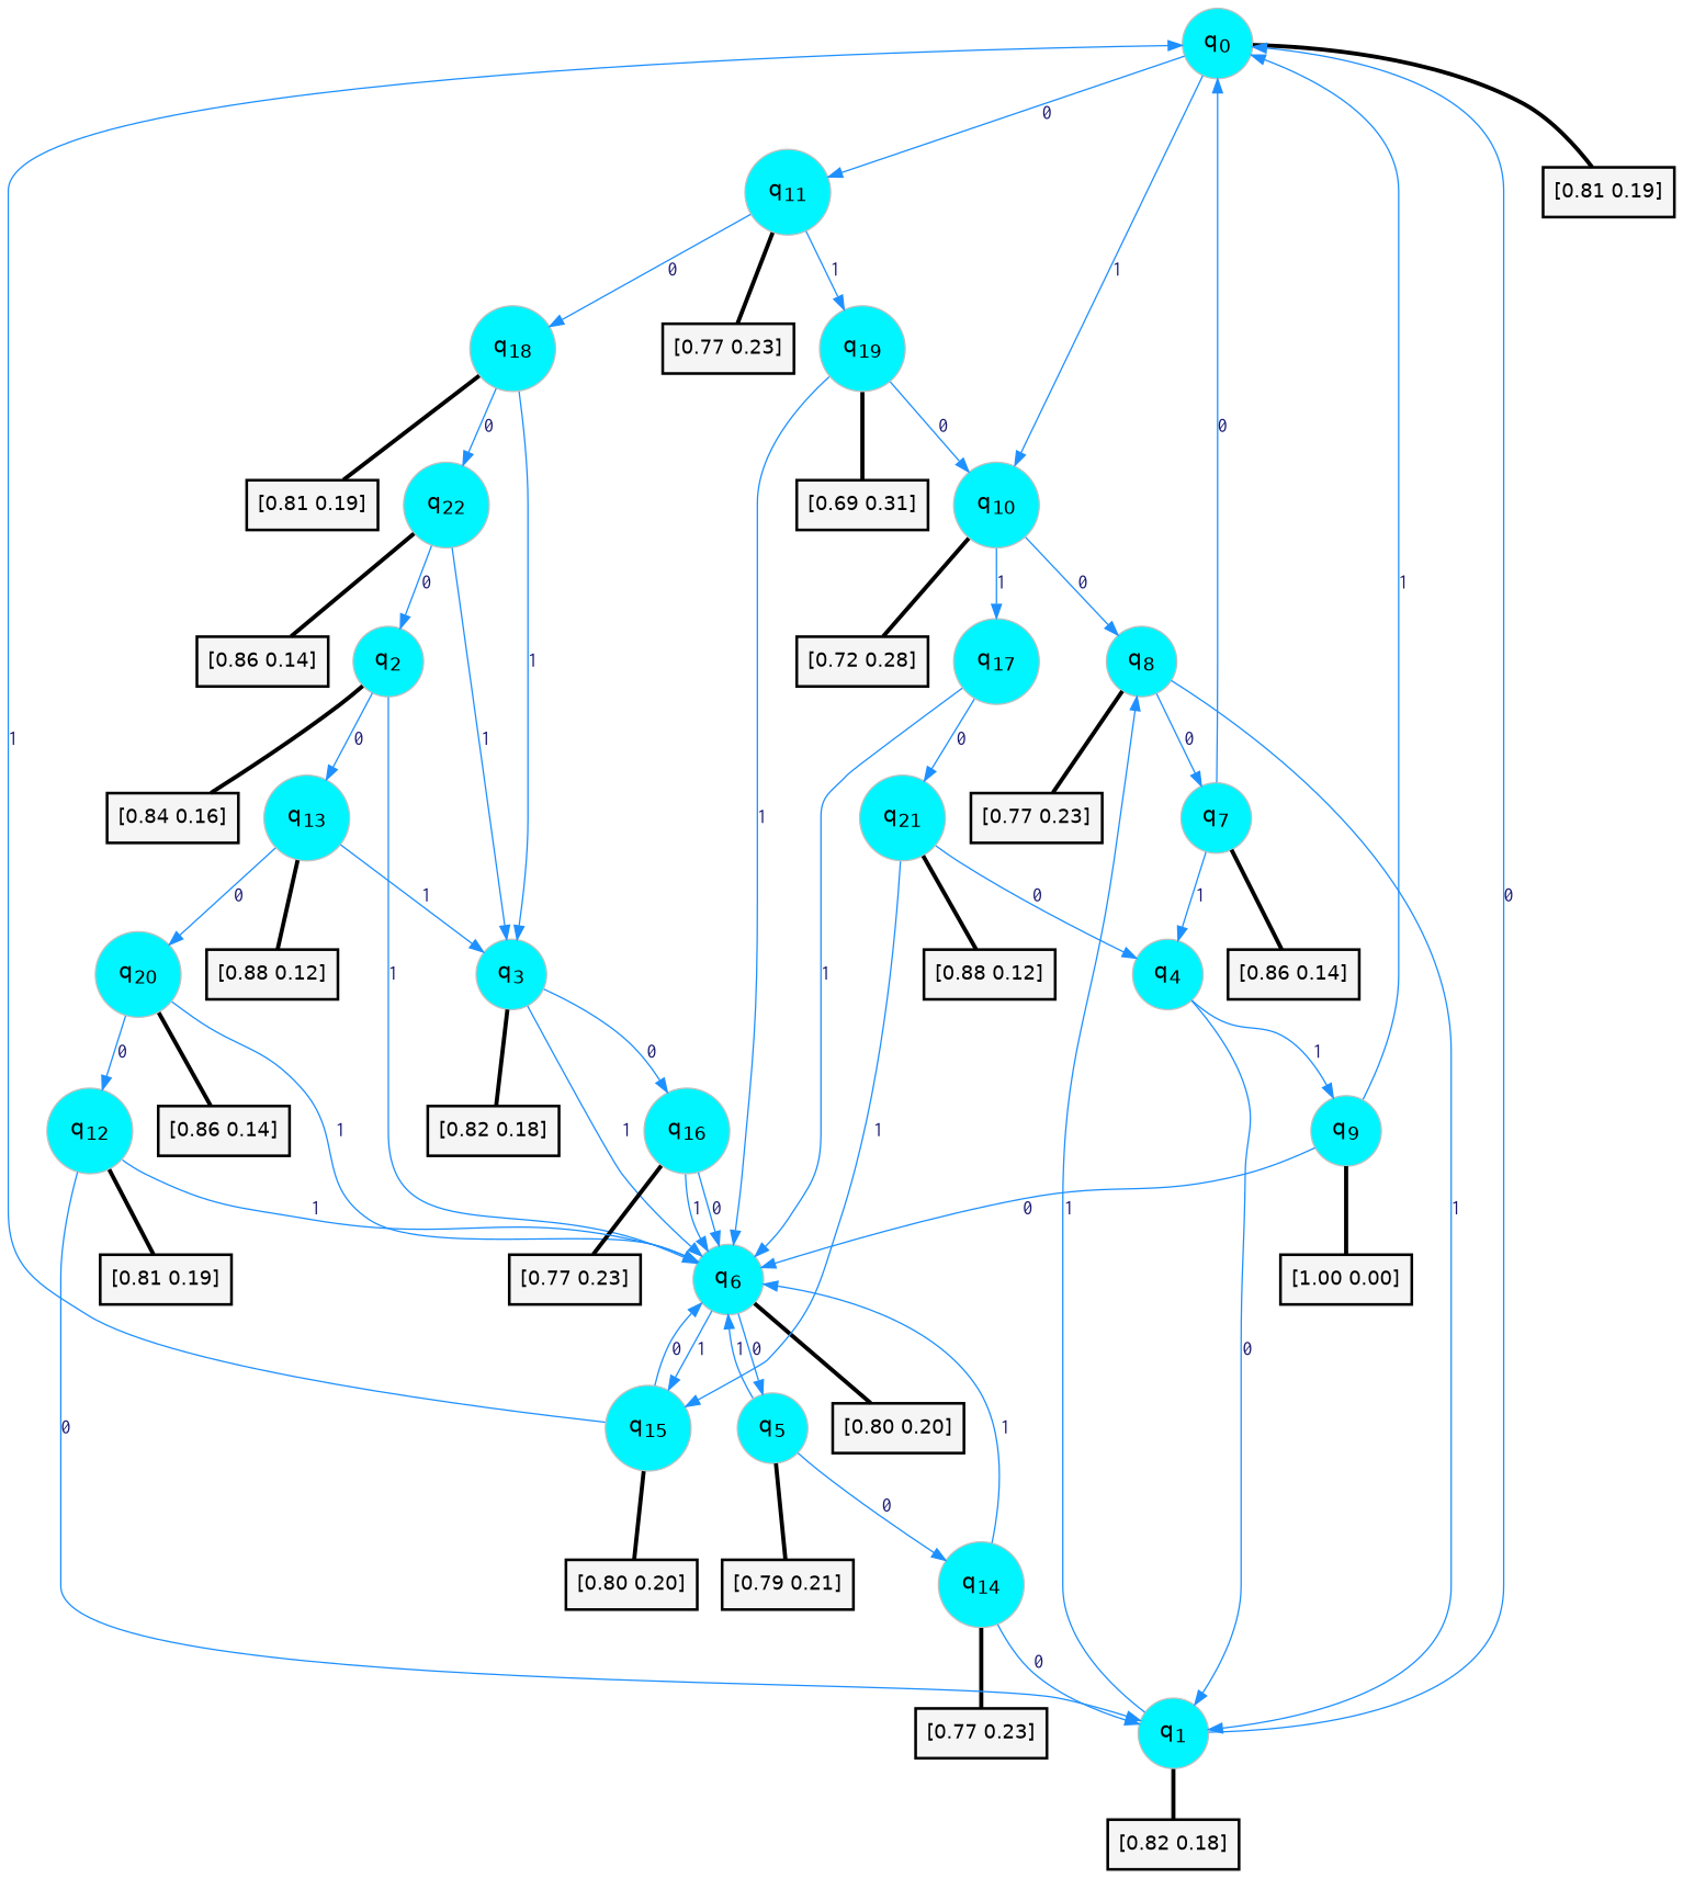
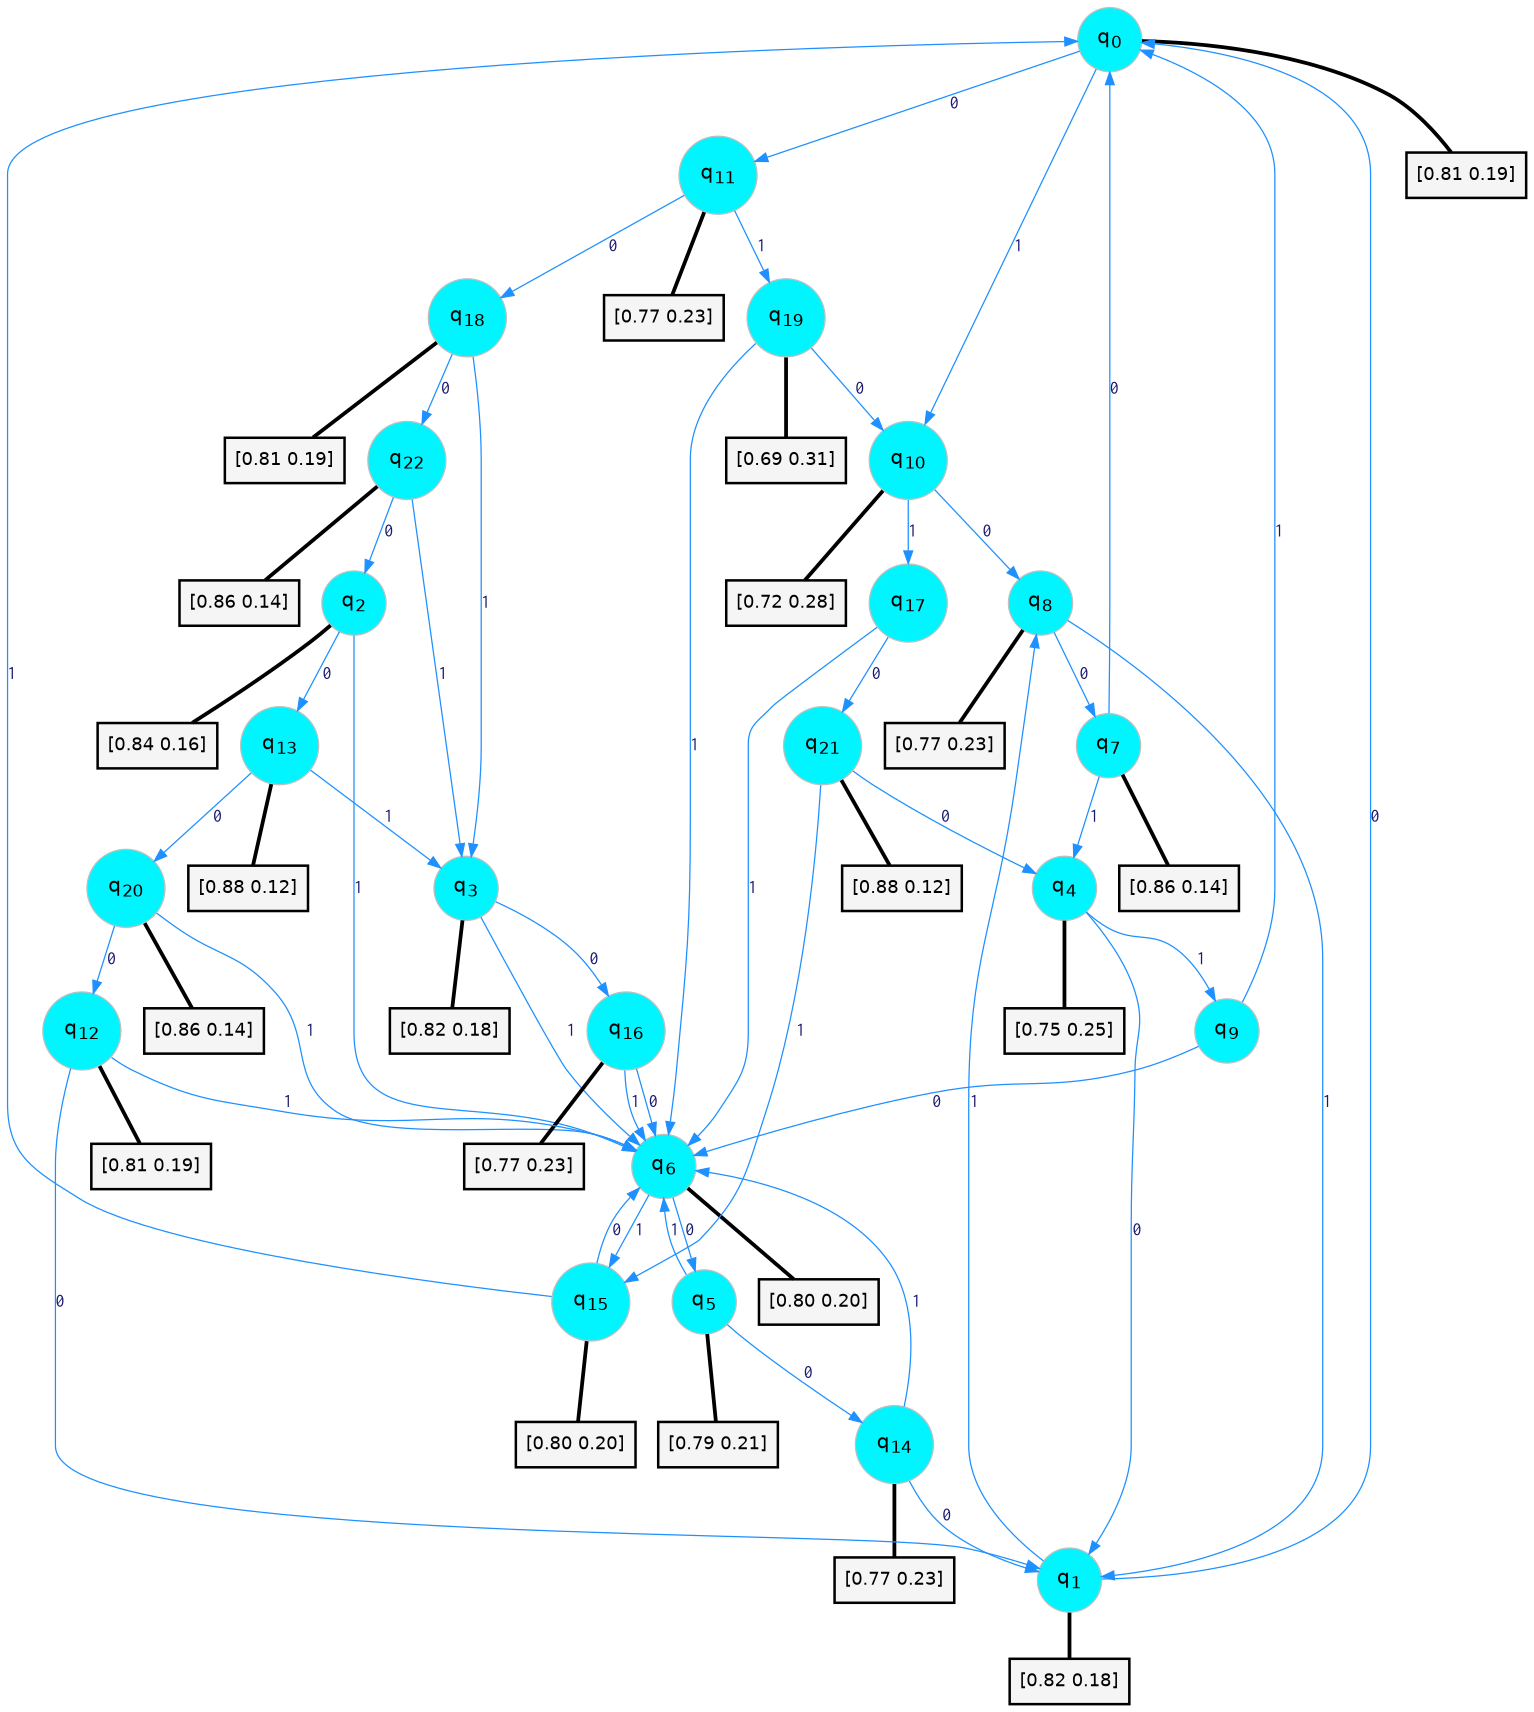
  digraph {
    rankdir=TD
    node [color=gray fillcolor=turquoise1 fontcolor=black fontname=Helvetica fontsize=16 fontweight=bold shape=circle style=filled]
    edge [arrowsize=1 color=dodgerblue1 fontcolor=midnightblue fontname=courier fontweight=bold penwidth=1 style=solid weight=20]
    n1 [label=<q<SUB>0</SUB>>]
    n2 [label=<q<SUB>10</SUB>>]
    n3 [label=<q<SUB>11</SUB>>]
    n4 [color=black fillcolor=whitesmoke fontsize=14 label="[0.81 0.19]" penwidth=2 shape=box]
    n5 [label=<q<SUB>8</SUB>>]
    n6 [label=<q<SUB>17</SUB>>]
    n7 [color=black fillcolor=whitesmoke fontsize=14 label="[0.72 0.28]" penwidth=2 shape=box]
    n8 [label=<q<SUB>18</SUB>>]
    n9 [label=<q<SUB>19</SUB>>]
    n10 [color=black fillcolor=whitesmoke fontsize=14 label="[0.77 0.23]" penwidth=2 shape=box]
    n11 [label=<q<SUB>1</SUB>>]
    n12 [color=black fillcolor=whitesmoke fontsize=14 label="[0.82 0.18]" penwidth=2 shape=box]
    n13 [label=<q<SUB>7</SUB>>]
    n14 [color=black fillcolor=whitesmoke fontsize=14 label="[0.77 0.23]" penwidth=2 shape=box]
    n15 [label=<q<SUB>2</SUB>>]
    n16 [label=<q<SUB>6</SUB>>]
    n17 [label=<q<SUB>13</SUB>>]
    n18 [color=black fillcolor=whitesmoke fontsize=14 label="[0.84 0.16]" penwidth=2 shape=box]
    n19 [label=<q<SUB>5</SUB>>]
    n20 [label=<q<SUB>15</SUB>>]
    n21 [color=black fillcolor=whitesmoke fontsize=14 label="[0.80 0.20]" penwidth=2 shape=box]
    n22 [label=<q<SUB>3</SUB>>]
    n23 [label=<q<SUB>20</SUB>>]
    n24 [color=black fillcolor=whitesmoke fontsize=14 label="[0.88 0.12]" penwidth=2 shape=box]
    n25 [label=<q<SUB>16</SUB>>]
    n26 [color=black fillcolor=whitesmoke fontsize=14 label="[0.82 0.18]" penwidth=2 shape=box]
    n27 [color=black fillcolor=whitesmoke fontsize=14 label="[0.77 0.23]" penwidth=2 shape=box]
    n28 [label=<q<SUB>4</SUB>>]
    n29 [label=<q<SUB>9</SUB>>]
-   n31 [color=black fillcolor=whitesmoke fontsize=14 label="[1.00 0.00]" penwidth=2 shape=box]
+   n30 [color=black fillcolor=whitesmoke fontsize=14 label="[0.75 0.25]" penwidth=2 shape=box]
    n32 [label=<q<SUB>14</SUB>>]
    n33 [color=black fillcolor=whitesmoke fontsize=14 label="[0.79 0.21]" penwidth=2 shape=box]
    n34 [color=black fillcolor=whitesmoke fontsize=14 label="[0.77 0.23]" penwidth=2 shape=box]
    n35 [color=black fillcolor=whitesmoke fontsize=14 label="[0.80 0.20]" penwidth=2 shape=box]
    n36 [color=black fillcolor=whitesmoke fontsize=14 label="[0.86 0.14]" penwidth=2 shape=box]
    n37 [label=<q<SUB>21</SUB>>]
    n38 [label=<q<SUB>22</SUB>>]
    n39 [color=black fillcolor=whitesmoke fontsize=14 label="[0.81 0.19]" penwidth=2 shape=box]
    n40 [color=black fillcolor=whitesmoke fontsize=14 label="[0.69 0.31]" penwidth=2 shape=box]
    n41 [label=<q<SUB>12</SUB>>]
    n42 [color=black fillcolor=whitesmoke fontsize=14 label="[0.81 0.19]" penwidth=2 shape=box]
    n43 [color=black fillcolor=whitesmoke fontsize=14 label="[0.86 0.14]" penwidth=2 shape=box]
    n44 [color=black fillcolor=whitesmoke fontsize=14 label="[0.88 0.12]" penwidth=2 shape=box]
    n45 [color=black fillcolor=whitesmoke fontsize=14 label="[0.86 0.14]" penwidth=2 shape=box]
    n1 -> n2 [label=1]
    n1 -> n3 [label=0]
    n1 -> n4 [arrowhead=none color=black penwidth=3]
    n2 -> n5 [label=0]
    n2 -> n6 [label=1]
    n2 -> n7 [arrowhead=none color=black penwidth=3]
    n3 -> n8 [label=0]
    n3 -> n9 [label=1]
    n3 -> n10 [arrowhead=none color=black penwidth=3]
    n5 -> n11 [label=1]
    n5 -> n13 [label=0]
    n5 -> n14 [arrowhead=none color=black penwidth=3]
    n6 -> n16 [label=1]
    n6 -> n37 [label=0]
    n8 -> n22 [label=1]
    n8 -> n38 [label=0]
    n8 -> n39 [arrowhead=none color=black penwidth=3]
    n9 -> n2 [label=0]
    n9 -> n16 [label=1]
    n9 -> n40 [arrowhead=none color=black penwidth=3]
    n11 -> n1 [label=0]
    n11 -> n5 [label=1]
    n11 -> n12 [arrowhead=none color=black penwidth=3]
    n13 -> n1 [label=0]
    n13 -> n28 [label=1]
    n13 -> n36 [arrowhead=none color=black penwidth=3]
    n15 -> n16 [label=1]
    n15 -> n17 [label=0]
    n15 -> n18 [arrowhead=none color=black penwidth=3]
    n16 -> n19 [label=0]
    n16 -> n20 [label=1]
    n16 -> n21 [arrowhead=none color=black penwidth=3]
    n17 -> n22 [label=1]
    n17 -> n23 [label=0]
    n17 -> n24 [arrowhead=none color=black penwidth=3]
    n19 -> n16 [label=1]
    n19 -> n32 [label=0]
    n19 -> n33 [arrowhead=none color=black penwidth=3]
    n20 -> n1 [label=1]
    n20 -> n16 [label=0]
    n20 -> n35 [arrowhead=none color=black penwidth=3]
    n22 -> n16 [label=1]
    n22 -> n25 [label=0]
    n22 -> n26 [arrowhead=none color=black penwidth=3]
    n23 -> n16 [label=1]
    n23 -> n41 [label=0]
    n23 -> n43 [arrowhead=none color=black penwidth=3]
    n25 -> n16 [label=0]
    n25 -> n16 [label=1]
    n25 -> n27 [arrowhead=none color=black penwidth=3]
    n28 -> n11 [label=0]
    n28 -> n29 [label=1]
+   n28 -> n30 [arrowhead=none color=black penwidth=3]
    n29 -> n1 [label=1]
    n29 -> n16 [label=0]
-   n29 -> n31 [arrowhead=none color=black penwidth=3]
    n32 -> n11 [label=0]
    n32 -> n16 [label=1]
    n32 -> n34 [arrowhead=none color=black penwidth=3]
    n37 -> n20 [label=1]
    n37 -> n28 [label=0]
    n37 -> n44 [arrowhead=none color=black penwidth=3]
    n38 -> n15 [label=0]
    n38 -> n22 [label=1]
    n38 -> n45 [arrowhead=none color=black penwidth=3]
    n41 -> n11 [label=0]
    n41 -> n16 [label=1]
    n41 -> n42 [arrowhead=none color=black penwidth=3]
  }
